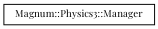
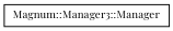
  digraph {
    rankdir=LR
    fontname="Playfair Display"
-   n1 [color=black fillcolor=white fontname="Playfair Display" fontsize=10 height=0.2 label="Magnum::Physics3::Manager" shape=record style=filled width=0.4]
+   n1 [color=black fillcolor=white fontname="Playfair Display" fontsize=10 height=0.2 label="Magnum::Manager3::Manager" shape=record style=filled width=0.4]
  }
